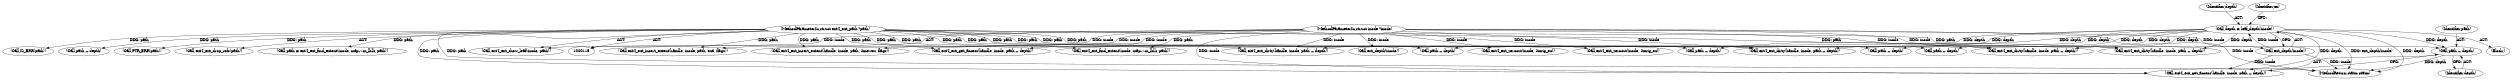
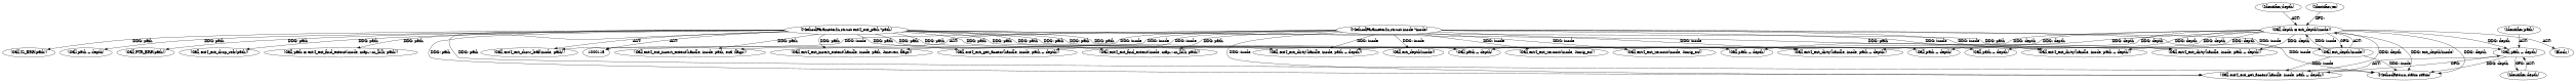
  digraph {
    n1 [label="(Call,path + depth)"]
    n2 [label="(Call,ext4_ext_get_access(handle, inode, path + depth))"]
    n3 [label="(Identifier,depth)"]
    n4 [label="(MethodReturn,static static)"]
    n5 [label="(MethodParameterIn,struct ext4_ext_path *path)"]
    n6 [label="(Call,ext4_ext_insert_extent(handle, inode, path, &newex, flags))"]
    n7 [label="(Call,ext4_ext_get_access(handle, inode, path + depth))"]
    n8 [label="(Call,ext4_ext_dirty(handle, inode, path + depth))"]
    n9 [label="(Call,path + depth)"]
    n10 [label="(Call,path + depth)"]
    n11 [label="(Call,ext4_ext_find_extent(inode, map->m_lblk, path))"]
    n12 [label="(Call,ext4_ext_dirty(handle, inode, path + depth))"]
    n13 [label="(Call,ext4_ext_dirty(handle, inode, path + depth))"]
    n14 [label="(Call,path + depth)"]
    n15 [label="(Call,ext4_ext_insert_extent(handle, inode, path, ex3, flags))"]
    n16 [label="(Call,IS_ERR(path))"]
    n17 [label="(Call,path + depth)"]
    n18 [label="(Call,PTR_ERR(path))"]
    n19 [label="(Call,ext4_ext_drop_refs(path))"]
    n20 [label="(Call,ext4_ext_dirty(handle, inode, path + depth))"]
    n21 [label="(Call,path + depth)"]
    n22 [label="(Call,ext4_ext_show_leaf(inode, path))"]
    n23 [label="(Call,path = ext4_ext_find_extent(inode, map->m_lblk, path))"]
    1000115
-   n25 [label="(Call,depth = leaf_depth(inode))"]
+   n25 [label="(Call,depth = ext_depth(inode))"]
    n26 [label="(Call,ext_depth(inode))"]
    n27 [label="(Block,)"]
    n28 [label="(MethodParameterIn,struct inode *inode)"]
    n29 [label="(Call,ext_depth(inode))"]
    n30 [label="(Call,ext4_ext_zeroout(inode, &orig_ex))"]
    n31 [label="(Call,ext4_ext_zeroout(inode, &orig_ex))"]
    n32 [label="(Identifier,depth)"]
    n33 [label="(Identifier,path)"]
    n34 [label="(Identifier,ex)"]
    n1 -> n2 [label="AST: "]
    n1 -> n3 [label="CFG: "]
    n1 -> n4 [label="DDG: depth"]
    n2 -> n1 [label="CFG: "]
    n3 -> n1 [label="AST: "]
    n5 -> n1 [label="DDG: path"]
    n5 -> n2 [label="DDG: path"]
    n5 -> n4 [label="DDG: path"]
    n5 -> n6 [label="DDG: path"]
    n5 -> n7 [label="DDG: path"]
    n5 -> n8 [label="DDG: path"]
    n5 -> n9 [label="DDG: path"]
    n5 -> n10 [label="DDG: path"]
    n5 -> n11 [label="DDG: path"]
    n5 -> n12 [label="DDG: path"]
    n5 -> n13 [label="DDG: path"]
    n5 -> n14 [label="DDG: path"]
    n5 -> n15 [label="DDG: path"]
    n5 -> n16 [label="DDG: path"]
    n5 -> n17 [label="DDG: path"]
    n5 -> n18 [label="DDG: path"]
-   n5 -> n19 [label="AST: "]
+   n5 -> n19 [label="DDG: path"]
    n5 -> n20 [label="DDG: path"]
    n5 -> n21 [label="DDG: path"]
    n5 -> n22 [label="AST: "]
    n5 -> n23 [label="DDG: path"]
    n5 -> 1000115 [label="AST: "]
    n25 -> n1 [label="DDG: depth"]
    n25 -> n2 [label="DDG: depth"]
    n25 -> n4 [label="DDG: ext_depth(inode)"]
    n25 -> n4 [label="DDG: depth"]
    n25 -> n8 [label="DDG: depth"]
    n25 -> n9 [label="DDG: depth"]
    n25 -> n10 [label="DDG: depth"]
    n25 -> n12 [label="DDG: depth"]
    n25 -> n13 [label="DDG: depth"]
    n25 -> n14 [label="DDG: depth"]
    n25 -> n20 [label="DDG: depth"]
    n25 -> n21 [label="DDG: depth"]
    n25 -> n26 [label="CFG: "]
    n25 -> n27 [label="AST: "]
    n26 -> n2 [label="DDG: inode"]
    n26 -> n4 [label="DDG: inode"]
    n26 -> n25 [label="AST: "]
    n26 -> n25 [label="DDG: inode"]
    n28 -> n2 [label="DDG: inode"]
    n28 -> n4 [label="DDG: inode"]
    n28 -> n6 [label="DDG: inode"]
    n28 -> n7 [label="DDG: inode"]
    n28 -> n8 [label="DDG: inode"]
    n28 -> n11 [label="DDG: path"]
    n28 -> n12 [label="DDG: inode"]
    n28 -> n13 [label="DDG: inode"]
    n28 -> n15 [label="DDG: inode"]
    n28 -> n20 [label="DDG: inode"]
    n28 -> n22 [label="DDG: inode"]
    n28 -> 1000115 [label="AST: "]
    n28 -> n26 [label="DDG: inode"]
    n28 -> n29 [label="DDG: inode"]
    n28 -> n30 [label="DDG: inode"]
    n28 -> n31 [label="DDG: inode"]
    n32 -> n25 [label="AST: "]
    n33 -> n1 [label="AST: "]
    n34 -> n25 [label="CFG: "]
  }
